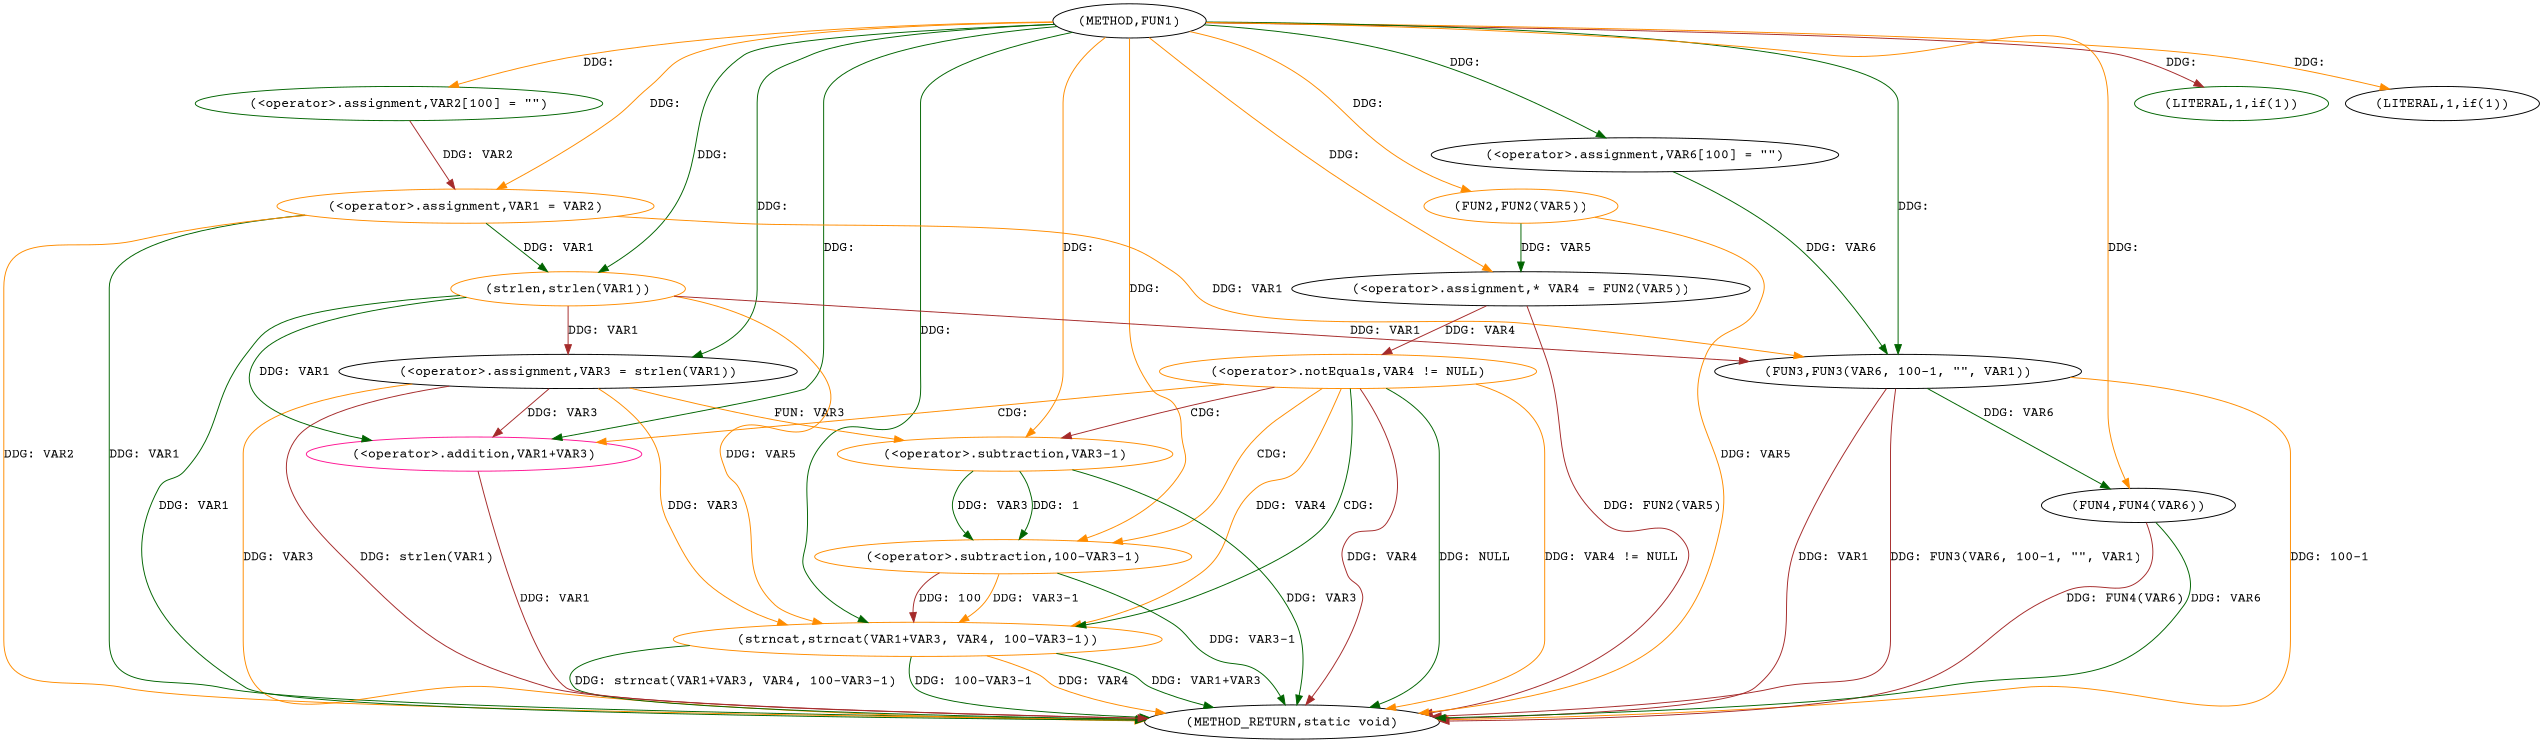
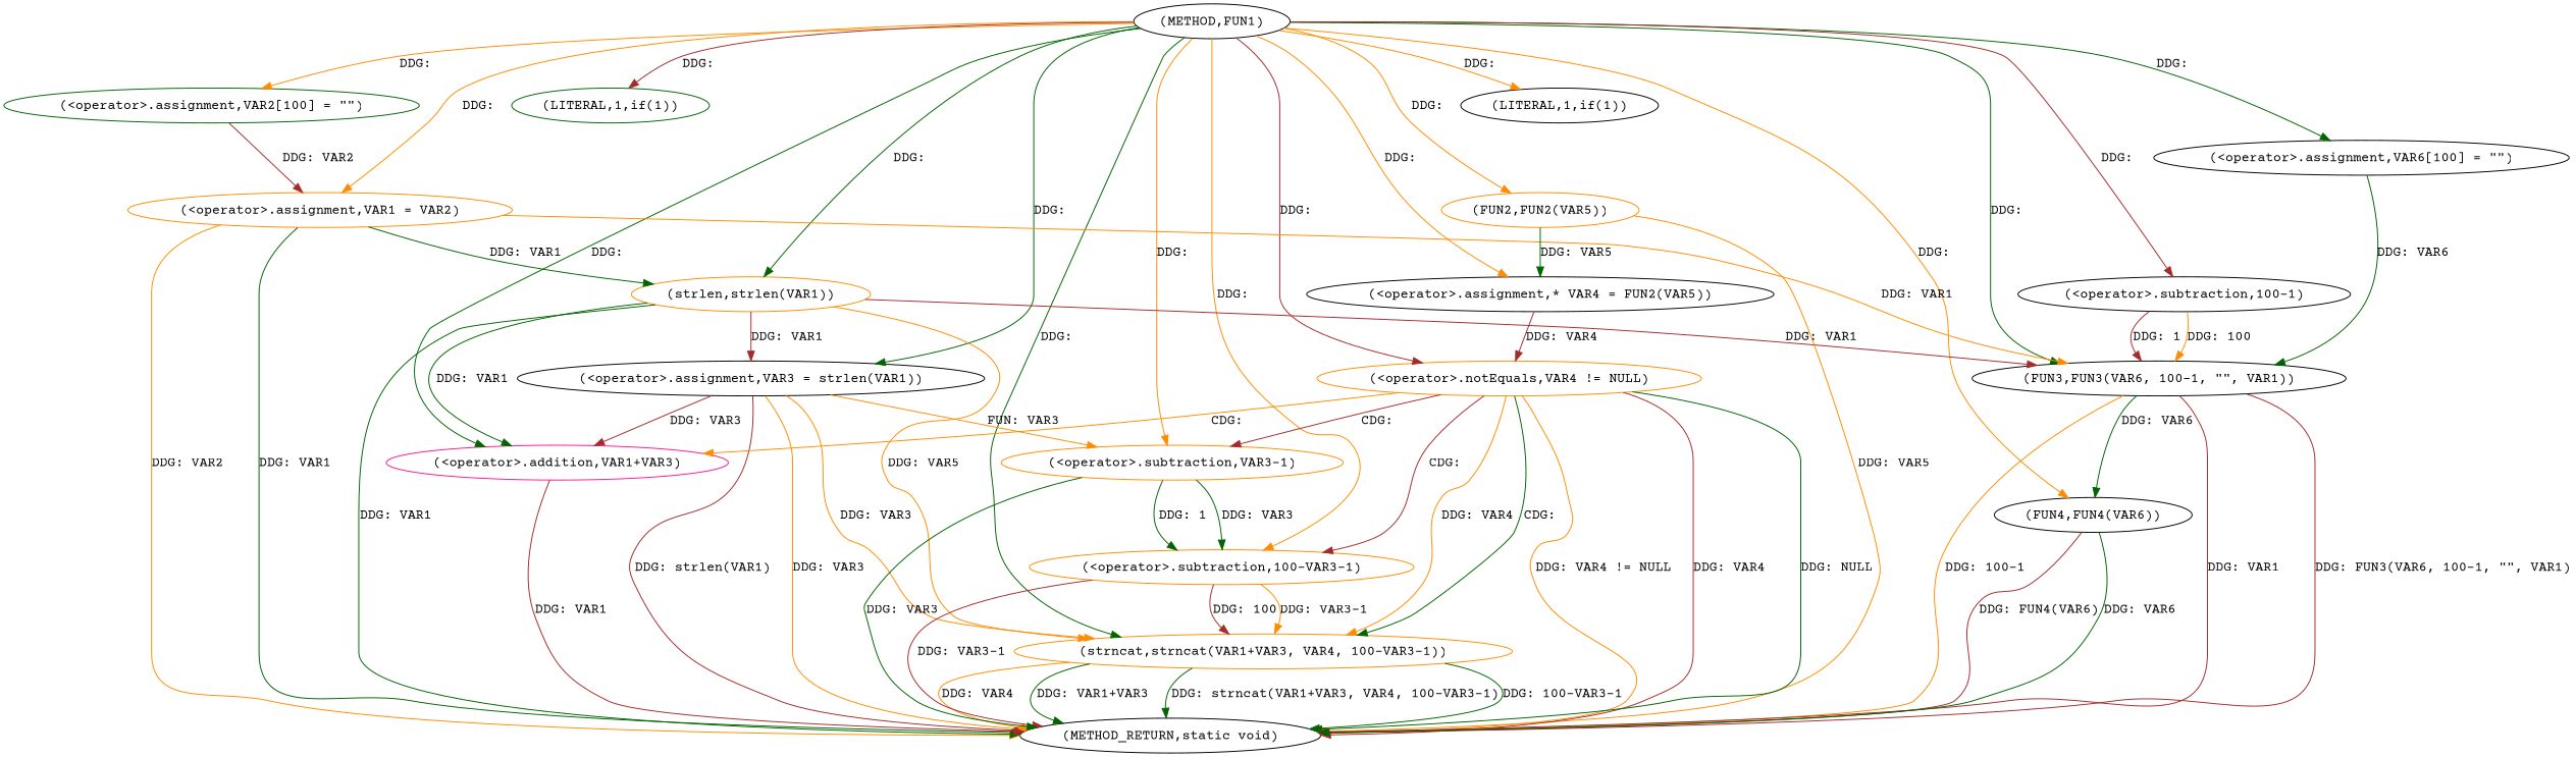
  digraph {
    fontname="Courier Prime"
    node [color=black fontname="Courier Prime"]
    edge [color=darkorange fontname="Courier Prime"]
    n1 [label="(METHOD,FUN1)"]
    n2 [color=darkgreen label="(<operator>.assignment,VAR2[100] = \"\")"]
    n3 [color=darkorange label="(<operator>.assignment,VAR1 = VAR2)"]
    n4 [color=darkgreen label="(LITERAL,1,if(1))"]
    n5 [label="(<operator>.assignment,VAR3 = strlen(VAR1))"]
    n6 [color=darkorange label="(strlen,strlen(VAR1))"]
    n7 [label="(<operator>.assignment,* VAR4 = FUN2(VAR5))"]
    n8 [color=darkorange label="(FUN2,FUN2(VAR5))"]
    n9 [color=darkorange label="(<operator>.notEquals,VAR4 != NULL)"]
    n10 [color=darkorange label="(strncat,strncat(VAR1+VAR3, VAR4, 100-VAR3-1))"]
    n11 [color=deeppink label="(<operator>.addition,VAR1+VAR3)"]
    n12 [color=darkorange label="(<operator>.subtraction,100-VAR3-1)"]
    n13 [color=darkorange label="(<operator>.subtraction,VAR3-1)"]
    n14 [label="(LITERAL,1,if(1))"]
    n15 [label="(<operator>.assignment,VAR6[100] = \"\")"]
    n16 [label="(FUN3,FUN3(VAR6, 100-1, \"\", VAR1))"]
+   n17 [label="(<operator>.subtraction,100-1)"]
    n18 [label="(FUN4,FUN4(VAR6))"]
    n19 [label="(METHOD_RETURN,static void)"]
    n1 -> n2 [label="DDG: "]
    n1 -> n3 [label="DDG: "]
    n1 -> n4 [color=brown label="DDG: "]
    n1 -> n5 [color=darkgreen label="DDG: "]
    n1 -> n6 [color=darkgreen label="DDG: "]
    n1 -> n7 [label="DDG: "]
    n1 -> n8 [label="DDG: "]
+   n1 -> n9 [color=brown label="DDG: "]
    n1 -> n10 [color=darkgreen label="DDG: "]
    n1 -> n11 [color=darkgreen label="DDG: "]
    n1 -> n12 [label="DDG: "]
    n1 -> n13 [label="DDG: "]
    n1 -> n14 [label="DDG: "]
    n1 -> n15 [color=darkgreen label="DDG: "]
    n1 -> n16 [color=darkgreen label="DDG: "]
+   n1 -> n17 [color=brown label="DDG: "]
    n1 -> n18 [label="DDG: "]
    n2 -> n3 [color=brown label="DDG: VAR2"]
    n3 -> n6 [color=darkgreen label="DDG: VAR1"]
    n3 -> n16 [label="DDG: VAR1"]
    n3 -> n19 [color=darkgreen label="DDG: VAR1"]
    n3 -> n19 [label="DDG: VAR2"]
    n5 -> n10 [label="DDG: VAR3"]
    n5 -> n11 [color=brown label="DDG: VAR3"]
    n5 -> n13 [label="FUN: VAR3"]
    n5 -> n19 [color=brown label="DDG: strlen(VAR1)"]
    n5 -> n19 [label="DDG: VAR3"]
    n6 -> n5 [color=brown label="DDG: VAR1"]
    n6 -> n10 [label="DDG: VAR5"]
    n6 -> n11 [color=darkgreen label="DDG: VAR1"]
    n6 -> n16 [color=brown label="DDG: VAR1"]
    n6 -> n19 [color=darkgreen label="DDG: VAR1"]
    n7 -> n9 [color=brown label="DDG: VAR4"]
-   n7 -> n19 [color=brown label="DDG: FUN2(VAR5)"]
    n8 -> n7 [color=darkgreen label="DDG: VAR5"]
    n8 -> n19 [label="DDG: VAR5"]
    n9 -> n10 [label="DDG: VAR4"]
    n9 -> n10 [color=darkgreen label="CDG: "]
    n9 -> n11 [label="CDG: "]
-   n9 -> n12 [label="CDG: "]
+   n9 -> n12 [color=brown label="CDG: "]
    n9 -> n13 [color=brown label="CDG: "]
    n9 -> n19 [label="DDG: VAR4 != NULL"]
    n9 -> n19 [color=brown label="DDG: VAR4"]
    n9 -> n19 [color=darkgreen label="DDG: NULL"]
    n10 -> n19 [label="DDG: VAR4"]
    n10 -> n19 [color=darkgreen label="DDG: VAR1+VAR3"]
    n10 -> n19 [color=darkgreen label="DDG: strncat(VAR1+VAR3, VAR4, 100-VAR3-1)"]
    n10 -> n19 [color=darkgreen label="DDG: 100-VAR3-1"]
    n11 -> n19 [color=brown label="DDG: VAR1"]
    n12 -> n10 [color=brown label="DDG: 100"]
    n12 -> n10 [label="DDG: VAR3-1"]
-   n12 -> n19 [color=darkgreen label="DDG: VAR3-1"]
+   n12 -> n19 [color=brown label="DDG: VAR3-1"]
    n13 -> n12 [color=darkgreen label="DDG: VAR3"]
    n13 -> n12 [color=darkgreen label="DDG: 1"]
    n13 -> n19 [color=darkgreen label="DDG: VAR3"]
    n15 -> n16 [color=darkgreen label="DDG: VAR6"]
    n16 -> n18 [color=darkgreen label="DDG: VAR6"]
    n16 -> n19 [label="DDG: 100-1"]
    n16 -> n19 [color=brown label="DDG: VAR1"]
    n16 -> n19 [color=brown label="DDG: FUN3(VAR6, 100-1, \"\", VAR1)"]
+   n17 -> n16 [label="DDG: 100"]
+   n17 -> n16 [color=brown label="DDG: 1"]
    n18 -> n19 [color=brown label="DDG: FUN4(VAR6)"]
    n18 -> n19 [color=darkgreen label="DDG: VAR6"]
  }
